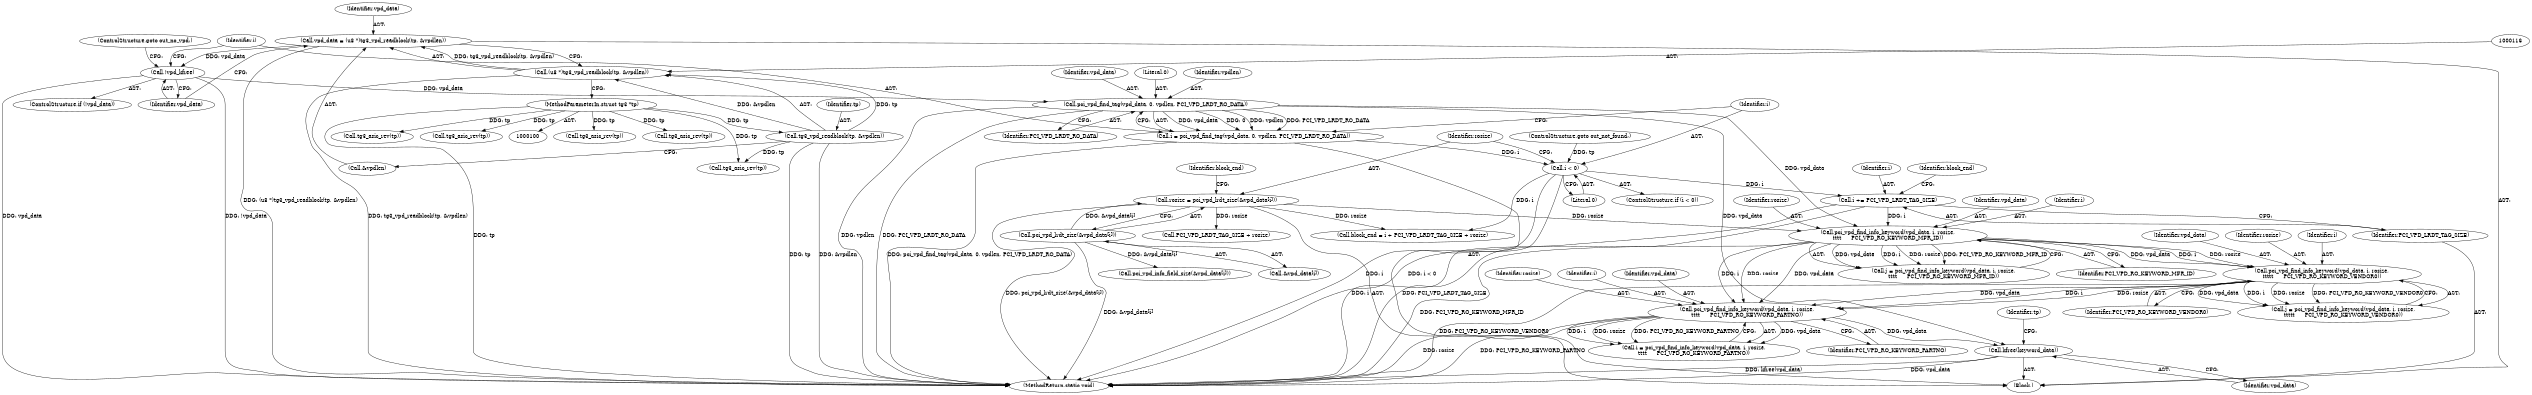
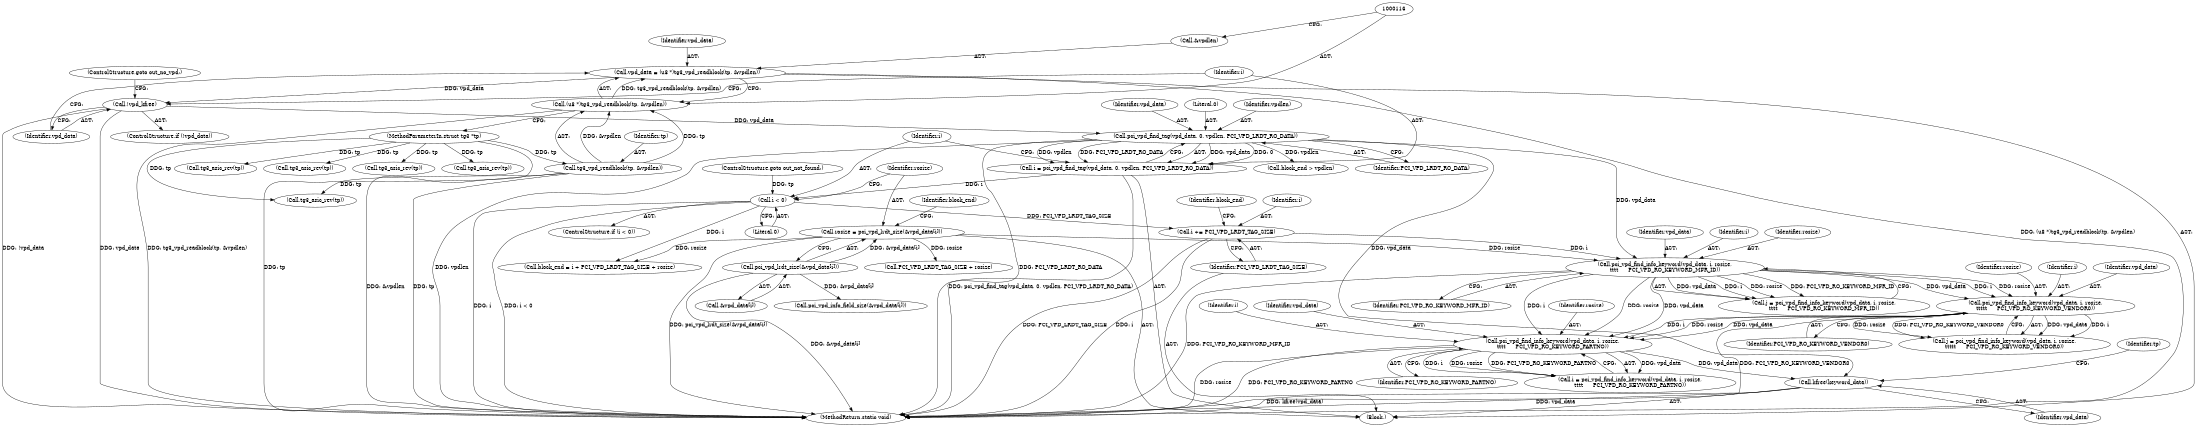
  digraph {
    n1 [label="(Call,kfree(keyword_data))"]
    n2 [label="(Identifier,vpd_data)"]
    n3 [label="(MethodReturn,static void)"]
    n4 [label="(Block,)"]
    n5 [label="(Call,pci_vpd_find_info_keyword(vpd_data, i, rosize,\n\t\t\t\t      PCI_VPD_RO_KEYWORD_PARTNO))"]
    n6 [label="(Call,i = pci_vpd_find_info_keyword(vpd_data, i, rosize,\n\t\t\t\t      PCI_VPD_RO_KEYWORD_PARTNO))"]
    n7 [label="(Identifier,PCI_VPD_RO_KEYWORD_PARTNO)"]
    n8 [label="(Call,pci_vpd_find_info_keyword(vpd_data, i, rosize,\n\t\t\t\t\t      PCI_VPD_RO_KEYWORD_VENDOR0))"]
    n9 [label="(Identifier,PCI_VPD_RO_KEYWORD_VENDOR0)"]
    n10 [label="(Call,j = pci_vpd_find_info_keyword(vpd_data, i, rosize,\n\t\t\t\t\t      PCI_VPD_RO_KEYWORD_VENDOR0))"]
    n11 [label="(Call,pci_vpd_find_info_keyword(vpd_data, i, rosize,\n\t\t\t\t      PCI_VPD_RO_KEYWORD_MFR_ID))"]
    n12 [label="(Identifier,PCI_VPD_RO_KEYWORD_MFR_ID)"]
    n13 [label="(Call,j = pci_vpd_find_info_keyword(vpd_data, i, rosize,\n\t\t\t\t      PCI_VPD_RO_KEYWORD_MFR_ID))"]
    n14 [label="(Call,pci_vpd_find_tag(vpd_data, 0, vpdlen, PCI_VPD_LRDT_RO_DATA))"]
    n15 [label="(Call,i = pci_vpd_find_tag(vpd_data, 0, vpdlen, PCI_VPD_LRDT_RO_DATA))"]
+   n16 [label="(Call,block_end > vpdlen)"]
    n17 [label="(Identifier,PCI_VPD_LRDT_RO_DATA)"]
    n18 [label="(Call,i < 0)"]
    n19 [label="(Call,!vpd_kfree)"]
    n20 [label="(ControlStructure,if (!vpd_data))"]
    n21 [label="(Identifier,vpd_data)"]
    n22 [label="(Call,vpd_data = (u8 *)tg3_vpd_readblock(tp, &vpdlen))"]
    n23 [label="(Call,(u8 *)tg3_vpd_readblock(tp, &vpdlen))"]
    n24 [label="(MethodParameterIn,struct tg3 *tp)"]
    n25 [label="(Call,tg3_vpd_readblock(tp, &vpdlen))"]
    n26 [label="(Call,tg3_asic_rev(tp))"]
    n27 [label="(Call,&vpdlen)"]
    n28 [label="(Call,tg3_asic_rev(tp))"]
    n29 [label="(Call,tg3_asic_rev(tp))"]
    n30 [label="(Call,tg3_asic_rev(tp))"]
    n31 [label="(Call,tg3_asic_rev(tp))"]
-   1000100
    n33 [label="(Call,i += PCI_VPD_LRDT_TAG_SIZE)"]
    n34 [label="(Identifier,PCI_VPD_LRDT_TAG_SIZE)"]
    n35 [label="(Call,block_end = i + PCI_VPD_LRDT_TAG_SIZE + rosize)"]
    n36 [label="(Literal,0)"]
    n37 [label="(ControlStructure,if (i < 0))"]
    n38 [label="(Call,rosize = pci_vpd_lrdt_size(&vpd_data[i]))"]
    n39 [label="(Call,pci_vpd_lrdt_size(&vpd_data[i]))"]
    n40 [label="(Call,PCI_VPD_LRDT_TAG_SIZE + rosize)"]
    n41 [label="(Call,&vpd_data[i])"]
    n42 [label="(Call,pci_vpd_info_field_size(&vpd_data[i]))"]
    n43 [label="(Identifier,block_end)"]
    n44 [label="(Identifier,vpd_data)"]
    n45 [label="(Identifier,vpd_data)"]
    n46 [label="(ControlStructure,goto out_no_vpd;)"]
    n47 [label="(Identifier,vpdlen)"]
    n48 [label="(Identifier,i)"]
    n49 [label="(Identifier,i)"]
    n50 [label="(Identifier,rosize)"]
    n51 [label="(Identifier,i)"]
    n52 [label="(Identifier,vpd_data)"]
    n53 [label="(Identifier,vpd_data)"]
    n54 [label="(Identifier,tp)"]
    n55 [label="(Identifier,rosize)"]
    n56 [label="(ControlStructure,goto out_not_found;)"]
    n57 [label="(Identifier,i)"]
    n58 [label="(Identifier,vpd_data)"]
    n59 [label="(Identifier,tp)"]
    n60 [label="(Identifier,rosize)"]
    n61 [label="(Identifier,i)"]
    n62 [label="(Identifier,i)"]
    n63 [label="(Identifier,block_end)"]
    n64 [label="(Identifier,rosize)"]
    n65 [label="(Literal,0)"]
    1000116
    n1 -> n2 [label="CFG: "]
    n1 -> n3 [label="DDG: kfree(vpd_data)"]
    n1 -> n3 [label="DDG: vpd_data"]
    n1 -> n4 [label="AST: "]
    n2 -> n1 [label="AST: "]
    n5 -> n1 [label="DDG: vpd_data"]
    n5 -> n3 [label="DDG: PCI_VPD_RO_KEYWORD_PARTNO"]
    n5 -> n3 [label="DDG: rosize"]
    n5 -> n6 [label="AST: "]
    n5 -> n6 [label="DDG: vpd_data"]
    n5 -> n6 [label="DDG: i"]
    n5 -> n6 [label="DDG: rosize"]
    n5 -> n6 [label="DDG: PCI_VPD_RO_KEYWORD_PARTNO"]
    n5 -> n7 [label="CFG: "]
    n6 -> n5 [label="CFG: "]
    n7 -> n5 [label="AST: "]
    n8 -> n3 [label="DDG: PCI_VPD_RO_KEYWORD_VENDOR0"]
    n8 -> n5 [label="DDG: vpd_data"]
    n8 -> n5 [label="DDG: i"]
    n8 -> n5 [label="DDG: rosize"]
    n8 -> n9 [label="CFG: "]
    n8 -> n10 [label="AST: "]
    n8 -> n10 [label="DDG: vpd_data"]
    n8 -> n10 [label="DDG: i"]
    n8 -> n10 [label="DDG: rosize"]
    n8 -> n10 [label="DDG: PCI_VPD_RO_KEYWORD_VENDOR0"]
    n9 -> n8 [label="AST: "]
    n10 -> n8 [label="CFG: "]
    n11 -> n3 [label="DDG: PCI_VPD_RO_KEYWORD_MFR_ID"]
    n11 -> n5 [label="DDG: vpd_data"]
    n11 -> n5 [label="DDG: i"]
    n11 -> n5 [label="DDG: rosize"]
    n11 -> n8 [label="DDG: vpd_data"]
    n11 -> n8 [label="DDG: i"]
    n11 -> n8 [label="DDG: rosize"]
    n11 -> n12 [label="CFG: "]
    n11 -> n13 [label="AST: "]
    n11 -> n13 [label="DDG: vpd_data"]
    n11 -> n13 [label="DDG: i"]
    n11 -> n13 [label="DDG: rosize"]
    n11 -> n13 [label="DDG: PCI_VPD_RO_KEYWORD_MFR_ID"]
    n12 -> n11 [label="AST: "]
    n13 -> n11 [label="CFG: "]
    n14 -> n1 [label="DDG: vpd_data"]
    n14 -> n3 [label="DDG: vpdlen"]
    n14 -> n3 [label="DDG: PCI_VPD_LRDT_RO_DATA"]
    n14 -> n11 [label="DDG: vpd_data"]
    n14 -> n15 [label="AST: "]
    n14 -> n15 [label="DDG: vpd_data"]
    n14 -> n15 [label="DDG: 0"]
    n14 -> n15 [label="DDG: vpdlen"]
    n14 -> n15 [label="DDG: PCI_VPD_LRDT_RO_DATA"]
+   n14 -> n16 [label="DDG: vpdlen"]
    n14 -> n17 [label="CFG: "]
    n15 -> n3 [label="DDG: pci_vpd_find_tag(vpd_data, 0, vpdlen, PCI_VPD_LRDT_RO_DATA)"]
    n15 -> n4 [label="AST: "]
    n15 -> n14 [label="CFG: "]
    n15 -> n18 [label="DDG: i"]
    n17 -> n14 [label="AST: "]
    n18 -> n3 [label="DDG: i"]
    n18 -> n3 [label="DDG: i < 0"]
-   n18 -> n33 [label="DDG: i"]
+   n18 -> n33 [label="DDG: PCI_VPD_LRDT_TAG_SIZE"]
    n18 -> n35 [label="DDG: i"]
    n18 -> n36 [label="CFG: "]
    n18 -> n37 [label="AST: "]
    n19 -> n3 [label="DDG: vpd_data"]
    n19 -> n3 [label="DDG: !vpd_data"]
    n19 -> n14 [label="DDG: vpd_data"]
    n19 -> n20 [label="AST: "]
    n19 -> n21 [label="CFG: "]
    n21 -> n19 [label="AST: "]
    n21 -> n22 [label="CFG: "]
    n22 -> n3 [label="DDG: (u8 *)tg3_vpd_readblock(tp, &vpdlen)"]
    n22 -> n4 [label="AST: "]
    n22 -> n19 [label="DDG: vpd_data"]
    n22 -> n23 [label="CFG: "]
    n23 -> n3 [label="DDG: tg3_vpd_readblock(tp, &vpdlen)"]
    n23 -> n22 [label="AST: "]
    n23 -> n22 [label="DDG: tg3_vpd_readblock(tp, &vpdlen)"]
    n23 -> n24 [label="CFG: "]
    n24 -> n3 [label="DDG: tp"]
    n24 -> n25 [label="DDG: tp"]
    n24 -> n26 [label="DDG: tp"]
    n24 -> n28 [label="DDG: tp"]
    n24 -> n29 [label="DDG: tp"]
    n24 -> n30 [label="DDG: tp"]
    n24 -> n31 [label="DDG: tp"]
-   n24 -> 1000100 [label="AST: "]
    n25 -> n3 [label="DDG: tp"]
    n25 -> n3 [label="DDG: &vpdlen"]
    n25 -> n23 [label="AST: "]
    n25 -> n23 [label="DDG: tp"]
    n25 -> n23 [label="DDG: &vpdlen"]
    n25 -> n26 [label="DDG: tp"]
-   n25 -> n27 [label="CFG: "]
+   1000116 -> n27 [label="CFG: "]
    n27 -> n22 [label="AST: "]
    n33 -> n3 [label="DDG: i"]
    n33 -> n3 [label="DDG: PCI_VPD_LRDT_TAG_SIZE"]
    n33 -> n11 [label="DDG: i"]
    n33 -> n34 [label="CFG: "]
    n34 -> n4 [label="AST: "]
    n34 -> n33 [label="AST: "]
    n36 -> n18 [label="AST: "]
    n38 -> n3 [label="DDG: pci_vpd_lrdt_size(&vpd_data[i])"]
    n38 -> n4 [label="AST: "]
    n38 -> n11 [label="DDG: rosize"]
    n38 -> n35 [label="DDG: rosize"]
    n38 -> n39 [label="CFG: "]
    n38 -> n40 [label="DDG: rosize"]
    n39 -> n3 [label="DDG: &vpd_data[i]"]
    n39 -> n38 [label="AST: "]
    n39 -> n38 [label="DDG: &vpd_data[i]"]
    n39 -> n41 [label="AST: "]
    n39 -> n42 [label="DDG: &vpd_data[i]"]
    n41 -> n39 [label="AST: "]
    n43 -> n38 [label="CFG: "]
    n44 -> n8 [label="AST: "]
    n45 -> n11 [label="AST: "]
    n46 -> n19 [label="CFG: "]
    n47 -> n14 [label="AST: "]
    n48 -> n11 [label="AST: "]
    n49 -> n15 [label="AST: "]
    n49 -> n19 [label="CFG: "]
    n50 -> n5 [label="AST: "]
    n51 -> n5 [label="AST: "]
    n52 -> n14 [label="AST: "]
    n53 -> n22 [label="AST: "]
    n54 -> n25 [label="AST: "]
    n55 -> n8 [label="AST: "]
    n56 -> n18 [label="DDG: tp"]
    n57 -> n8 [label="AST: "]
    n58 -> n5 [label="AST: "]
    n59 -> n1 [label="CFG: "]
    n60 -> n11 [label="AST: "]
    n61 -> n33 [label="AST: "]
    n62 -> n15 [label="CFG: "]
    n62 -> n18 [label="AST: "]
    n63 -> n33 [label="CFG: "]
    n64 -> n18 [label="CFG: "]
    n64 -> n38 [label="AST: "]
    n65 -> n14 [label="AST: "]
    1000116 -> n23 [label="AST: "]
  }
